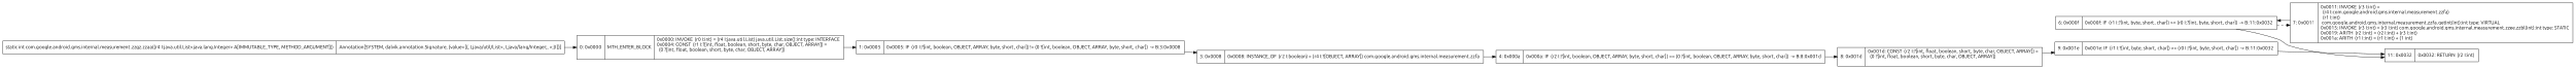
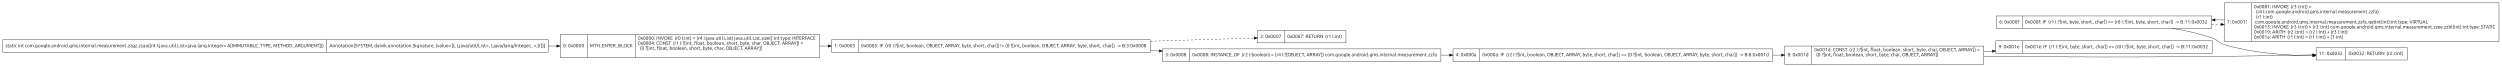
  digraph {
    fontname=Ubuntu
    rankdir=LR
    node [fontname=Ubuntu shape=record]
    edge [fontname=Ubuntu]
    n1 [label="{0\:\ 0x0000|MTH_ENTER_BLOCK\l|0x0000: INVOKE  (r0 I:int) = (r4 I:java.util.List) java.util.List.size():int type: INTERFACE \l0x0004: CONST  (r1 I:?[int, float, boolean, short, byte, char, OBJECT, ARRAY]) = \l  (0 ?[int, float, boolean, short, byte, char, OBJECT, ARRAY])\l \l}"]
    n2 [label="{1\:\ 0x0005|0x0005: IF  (r0 I:?[int, boolean, OBJECT, ARRAY, byte, short, char]) != (0 ?[int, boolean, OBJECT, ARRAY, byte, short, char])  \-\> B:3:0x0008 \l}"]
+   n3 [label="{2\:\ 0x0007|0x0007: RETURN  (r1 I:int) \l}"]
    n4 [label="{3\:\ 0x0008|0x0008: INSTANCE_OF  (r2 I:boolean) = (r4 I:?[OBJECT, ARRAY]) com.google.android.gms.internal.measurement.zzfa \l}"]
    n5 [label="{4\:\ 0x000a|0x000a: IF  (r2 I:?[int, boolean, OBJECT, ARRAY, byte, short, char]) == (0 ?[int, boolean, OBJECT, ARRAY, byte, short, char])  \-\> B:8:0x001d \l}"]
    n6 [label="{8\:\ 0x001d|0x001d: CONST  (r2 I:?[int, float, boolean, short, byte, char, OBJECT, ARRAY]) = \l  (0 ?[int, float, boolean, short, byte, char, OBJECT, ARRAY])\l \l}"]
    n7 [label="{9\:\ 0x001e|0x001e: IF  (r1 I:?[int, byte, short, char]) \>= (r0 I:?[int, byte, short, char])  \-\> B:11:0x0032 \l}"]
    n8 [label="{6\:\ 0x000f|0x000f: IF  (r1 I:?[int, byte, short, char]) \>= (r0 I:?[int, byte, short, char])  \-\> B:11:0x0032 \l}"]
-   n9 [label="{7\:\ 0x0011|0x0011: INVOKE  (r3 I:int) = \l  (r4 I:com.google.android.gms.internal.measurement.zzfa)\l  (r1 I:int)\l com.google.android.gms.internal.measurement.zzfa.getInt(int):int type: VIRTUAL \l0x0015: INVOKE  (r3 I:int) = (r3 I:int) com.google.android.gms.internal.measurement.zzee.zzbl(int):int type: STATIC \l0x0019: ARITH  (r2 I:int) = (r2 I:int) + (r3 I:int) \l0x001a: ARITH  (r1 I:int) = (r1 I:int) + (1 int) \l}"]
+   n9 [label="{7\:\ 0x0011|0x0081: INVOKE  (r3 I:int) = \l  (r4 I:com.google.android.gms.internal.measurement.zzfa)\l  (r1 I:int)\l com.google.android.gms.internal.measurement.zzfa.getInt(int):int type: VIRTUAL \l0x0015: INVOKE  (r3 I:int) = (r3 I:int) com.google.android.gms.internal.measurement.zzee.zzbl(int):int type: STATIC \l0x0019: ARITH  (r2 I:int) = (r2 I:int) + (r3 I:int) \l0x001a: ARITH  (r1 I:int) = (r1 I:int) + (1 int) \l}"]
    n10 [label="{11\:\ 0x0032|0x0032: RETURN  (r2 I:int) \l}"]
    n11 [label="{static int com.google.android.gms.internal.measurement.zzgz.zzaa((r4 I:java.util.List\<java.lang.Integer\> A[IMMUTABLE_TYPE, METHOD_ARGUMENT]))  | Annotation[SYSTEM, dalvik.annotation.Signature, \{value=[(, Ljava\/util\/List\<, Ljava\/lang\/Integer;, \>;)I]\}]\l}"]
    n1 -> n2
+   n2 -> n3 [style=dashed]
    n2 -> n4
    n4 -> n5
    n5 -> n6
    n6 -> n7
-   n7 -> n10
+   n6 -> n10
    n8 -> n9 [style=dashed]
    n8 -> n10
    n9 -> n8
    n11 -> n1
  }
